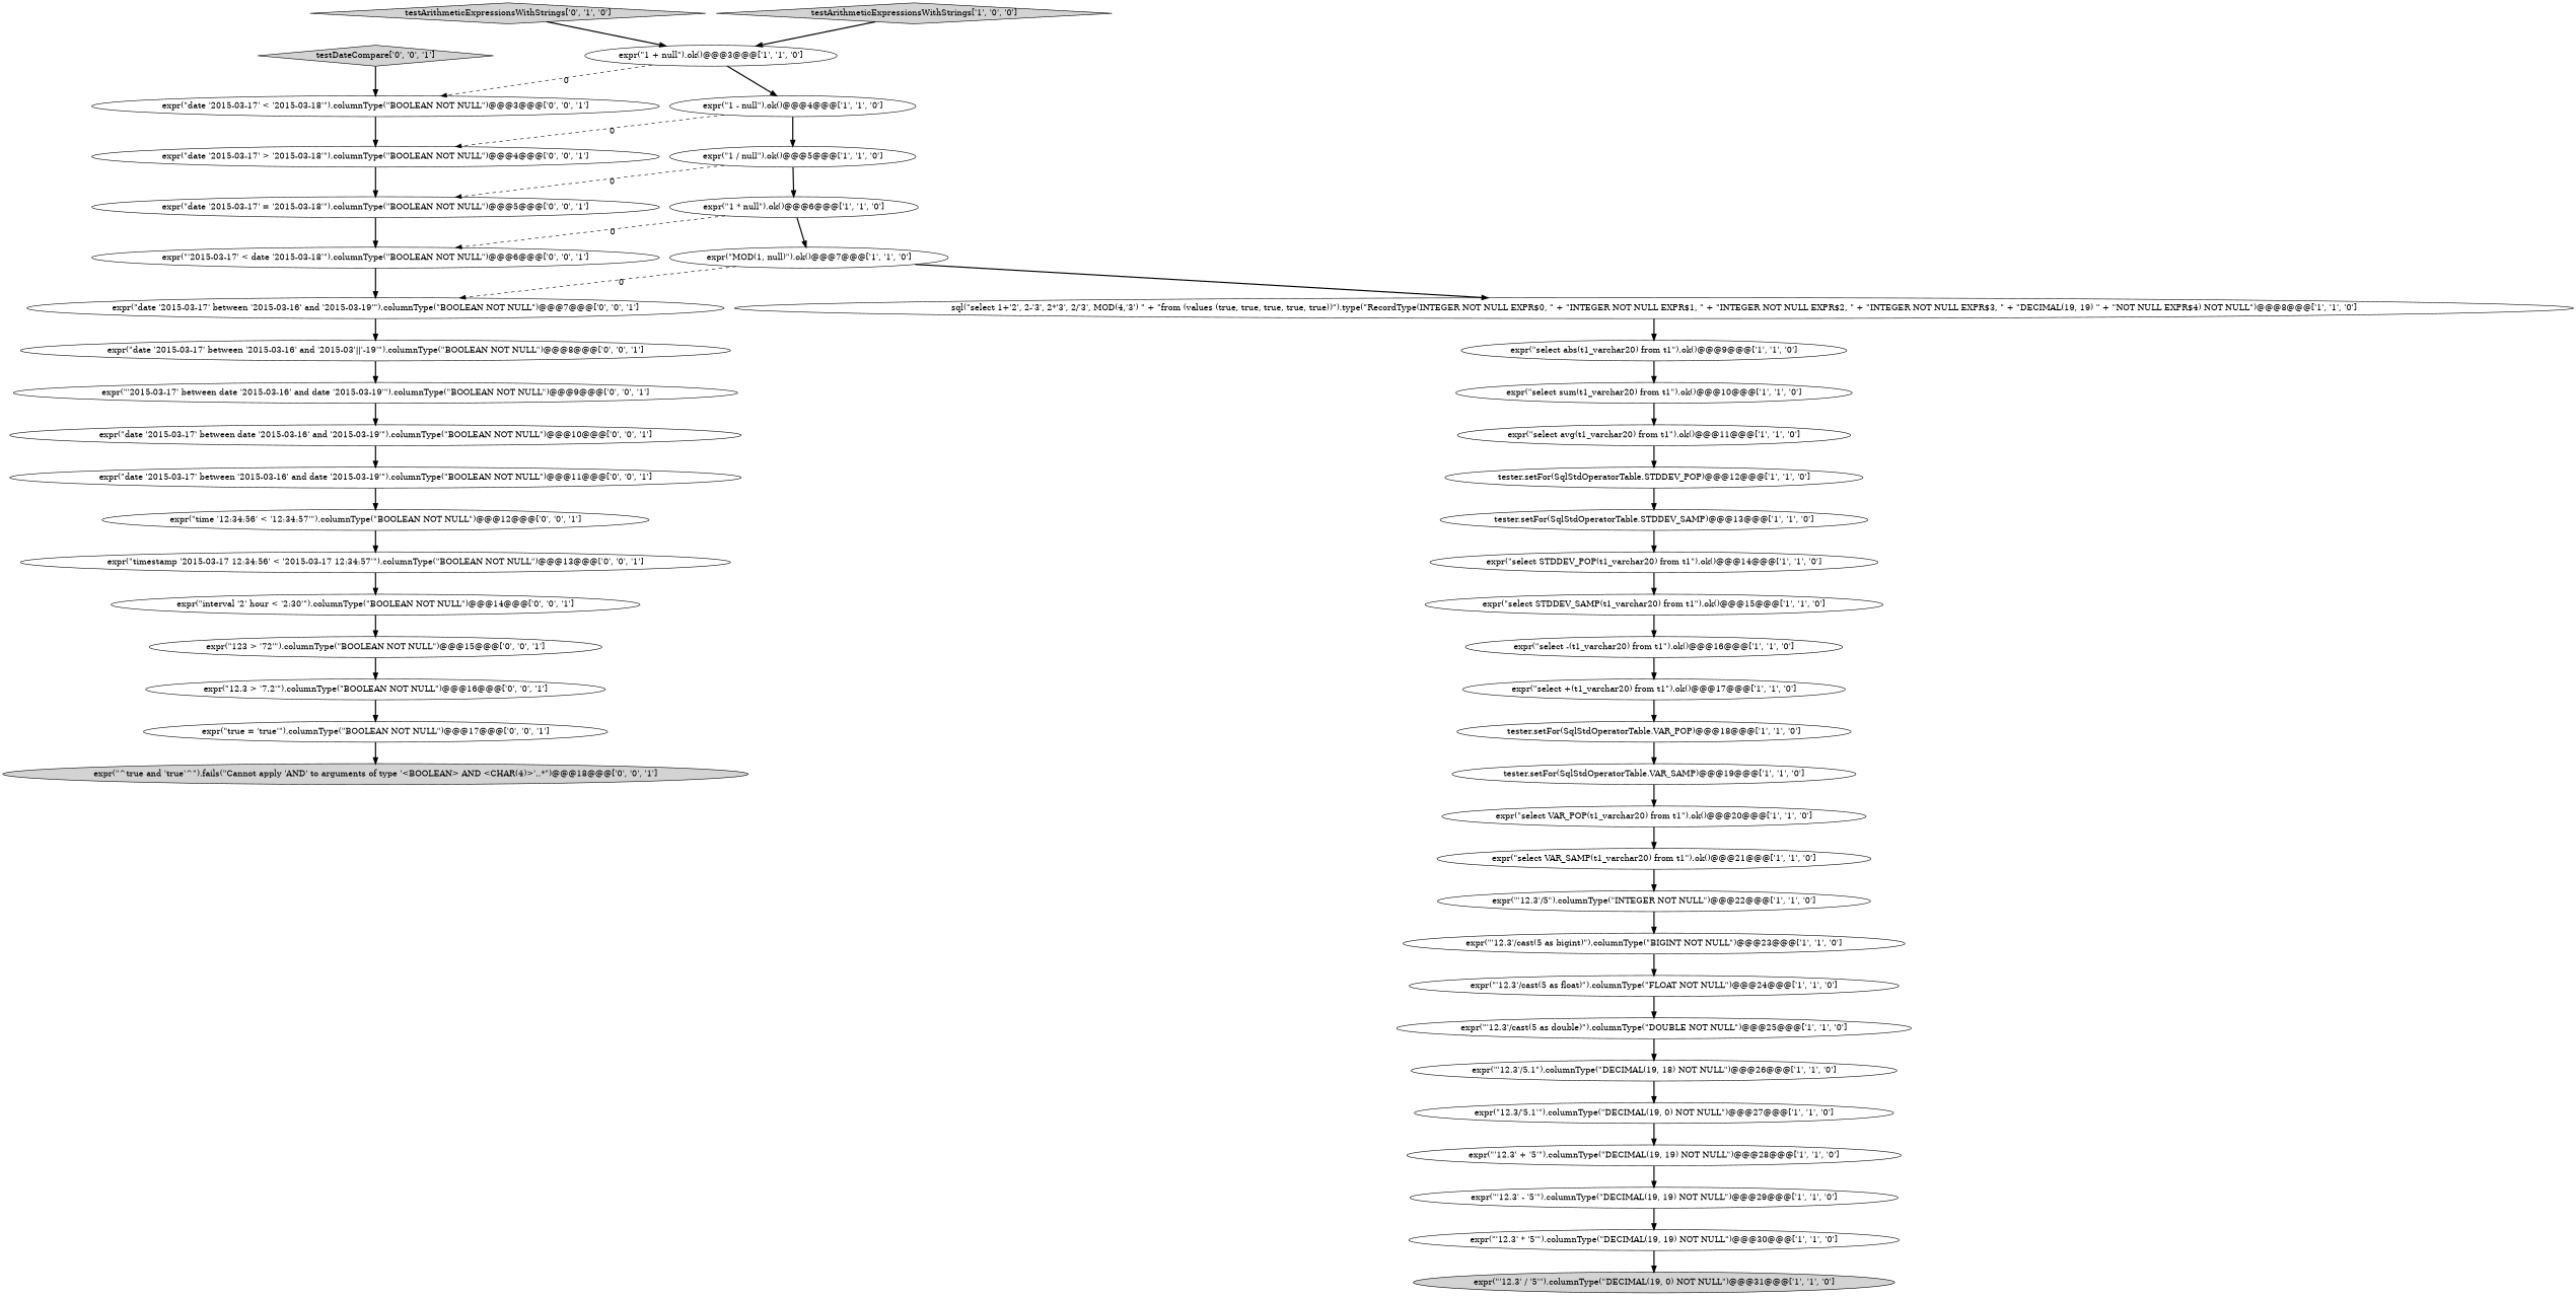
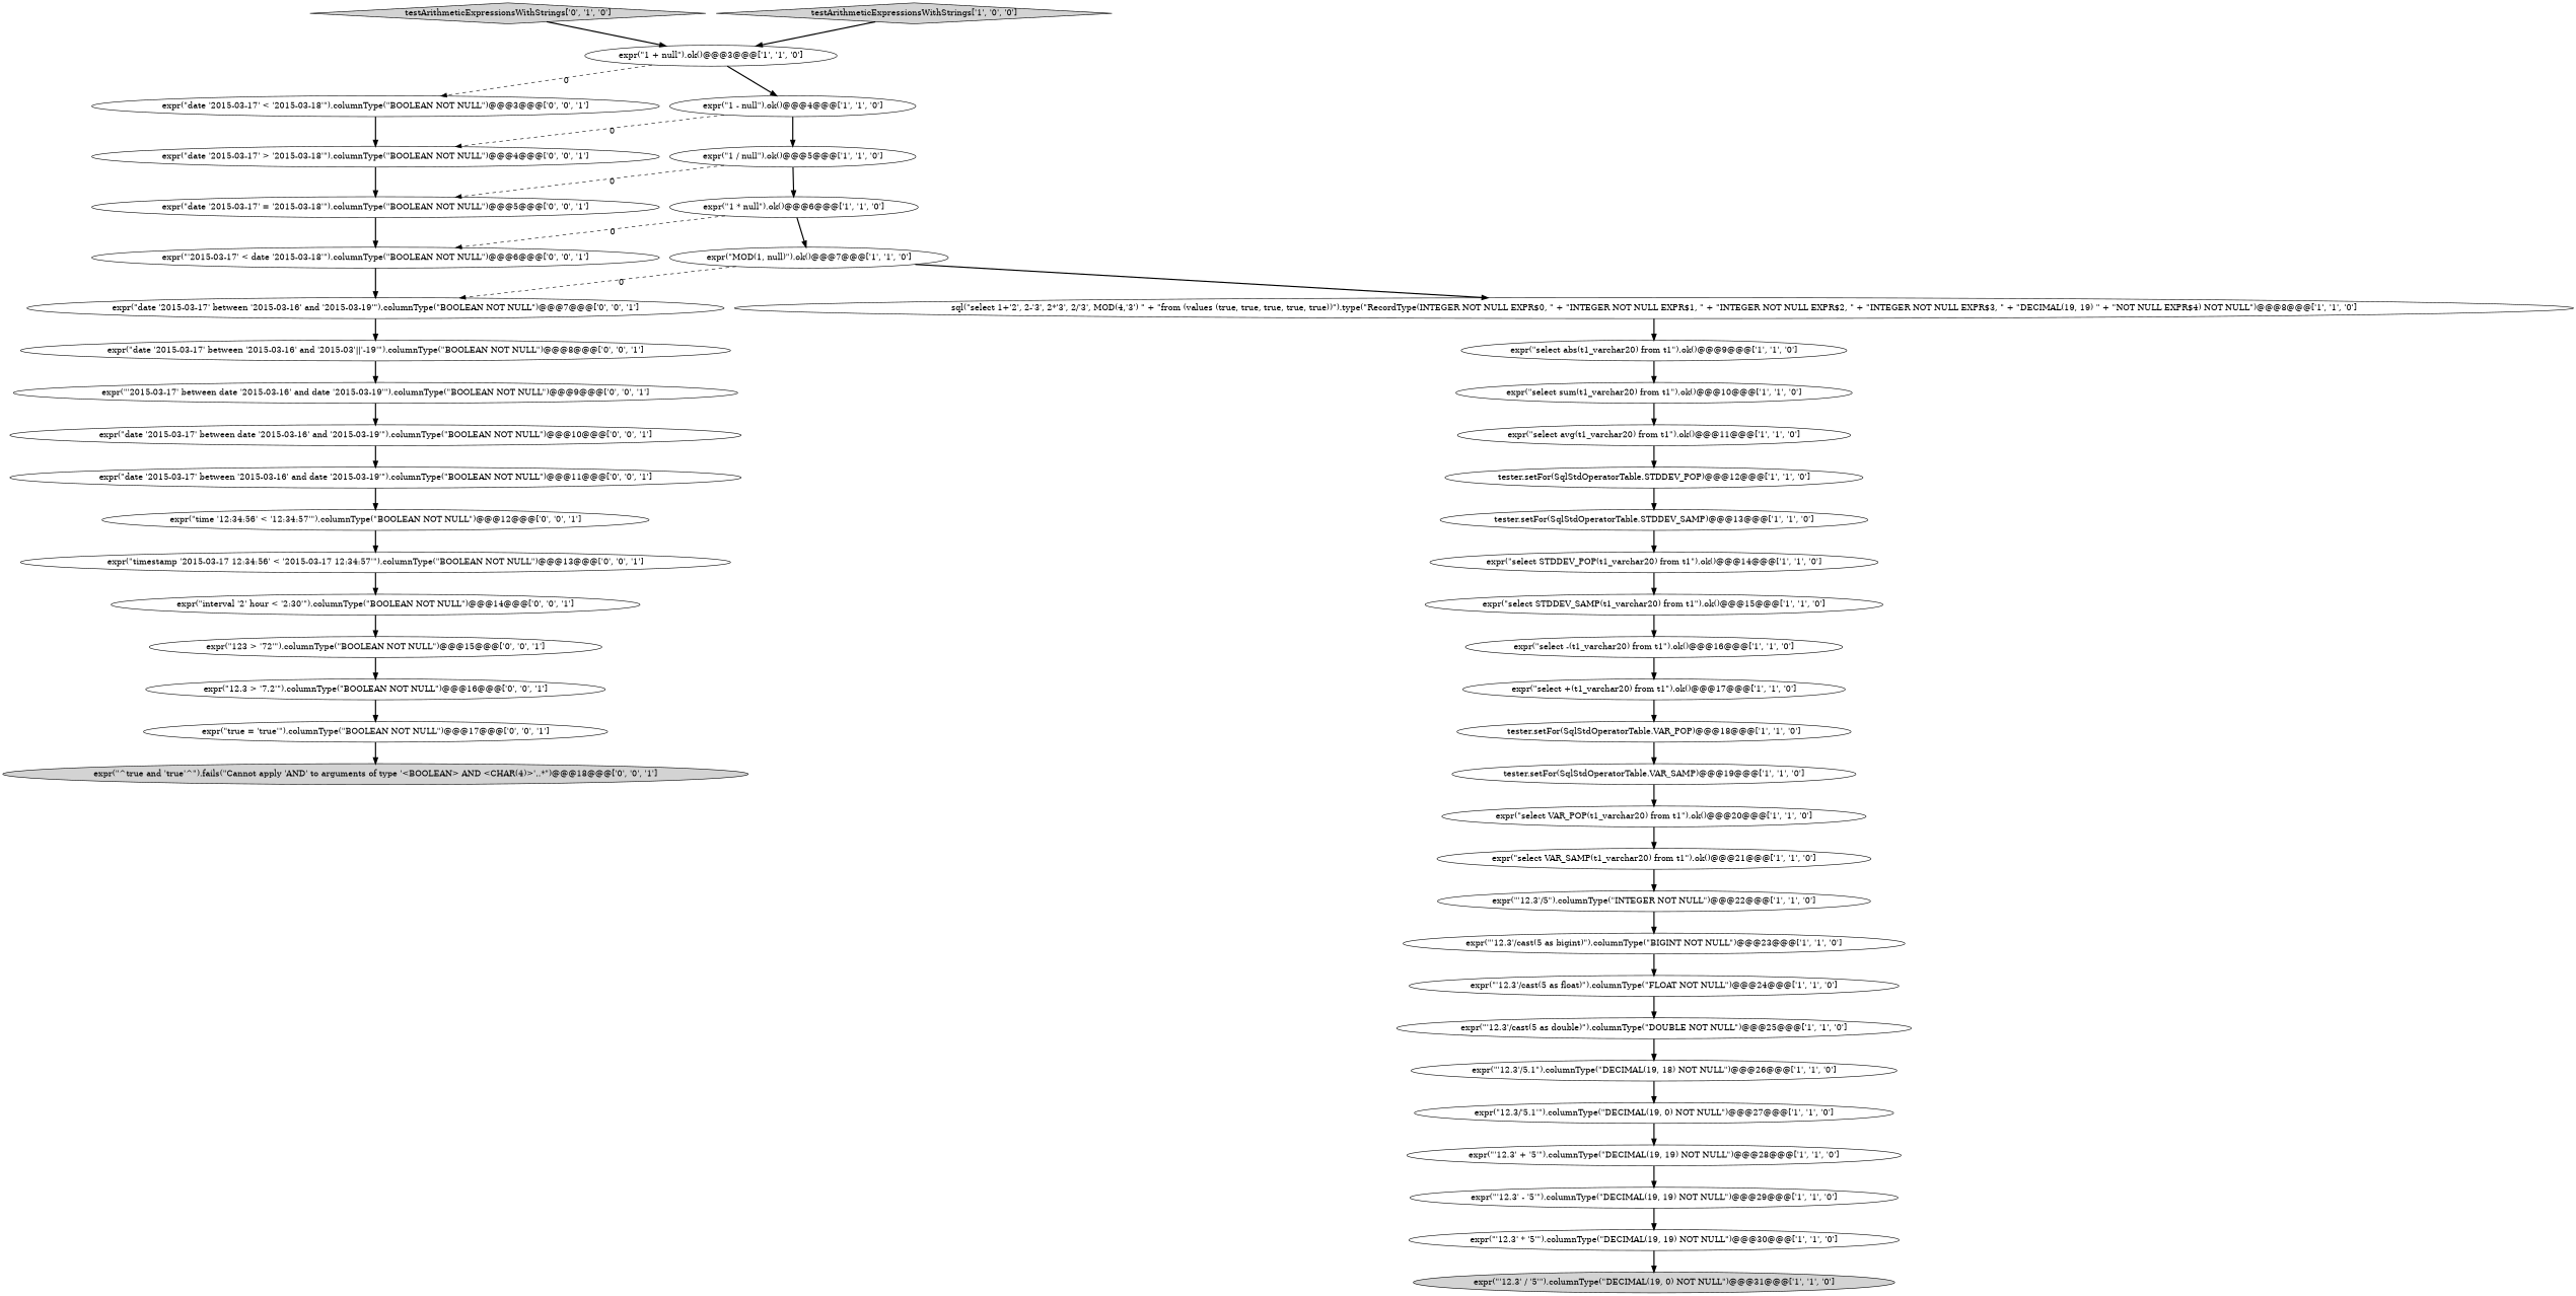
  digraph {
    node [fillcolor=white shape=ellipse style=filled]
    edge [style=bold]
    n1 [label="expr(\"'12.3'/cast(5 as float)\").columnType(\"FLOAT NOT NULL\")@@@24@@@['1', '1', '0']"]
    n2 [label="expr(\"'12.3'/cast(5 as double)\").columnType(\"DOUBLE NOT NULL\")@@@25@@@['1', '1', '0']"]
    n3 [label="expr(\"12.3 > '7.2'\").columnType(\"BOOLEAN NOT NULL\")@@@16@@@['0', '0', '1']"]
    n4 [label="expr(\"true = 'true'\").columnType(\"BOOLEAN NOT NULL\")@@@17@@@['0', '0', '1']"]
    n5 [label="expr(\"date '2015-03-17' = '2015-03-18'\").columnType(\"BOOLEAN NOT NULL\")@@@5@@@['0', '0', '1']"]
    n6 [label="expr(\"'2015-03-17' < date '2015-03-18'\").columnType(\"BOOLEAN NOT NULL\")@@@6@@@['0', '0', '1']"]
    n7 [label="tester.setFor(SqlStdOperatorTable.STDDEV_SAMP)@@@13@@@['1', '1', '0']"]
    n8 [label="expr(\"select STDDEV_POP(t1_varchar20) from t1\").ok()@@@14@@@['1', '1', '0']"]
    n9 [label="expr(\"interval '2' hour < '2:30'\").columnType(\"BOOLEAN NOT NULL\")@@@14@@@['0', '0', '1']"]
    n10 [label="expr(\"123 > '72'\").columnType(\"BOOLEAN NOT NULL\")@@@15@@@['0', '0', '1']"]
    n11 [label="expr(\"date '2015-03-17' between '2015-03-16' and '2015-03-19'\").columnType(\"BOOLEAN NOT NULL\")@@@7@@@['0', '0', '1']"]
    n12 [label="sql(\"select 1+'2', 2-'3', 2*'3', 2/'3', MOD(4,'3') \" + \"from (values (true, true, true, true, true))\").type(\"RecordType(INTEGER NOT NULL EXPR$0, \" + \"INTEGER NOT NULL EXPR$1, \" + \"INTEGER NOT NULL EXPR$2, \" + \"INTEGER NOT NULL EXPR$3, \" + \"DECIMAL(19, 19) \" + \"NOT NULL EXPR$4) NOT NULL\")@@@8@@@['1', '1', '0']"]
    n13 [label="expr(\"select abs(t1_varchar20) from t1\").ok()@@@9@@@['1', '1', '0']"]
    n14 [label="expr(\"date '2015-03-17' > '2015-03-18'\").columnType(\"BOOLEAN NOT NULL\")@@@4@@@['0', '0', '1']"]
    n15 [label="expr(\"select sum(t1_varchar20) from t1\").ok()@@@10@@@['1', '1', '0']"]
    n16 [label="expr(\"select avg(t1_varchar20) from t1\").ok()@@@11@@@['1', '1', '0']"]
    n17 [fillcolor=lightgray label="testArithmeticExpressionsWithStrings['0', '1', '0']" shape=diamond]
    n18 [label="expr(\"1 + null\").ok()@@@3@@@['1', '1', '0']"]
    n19 [label="expr(\"date '2015-03-17' between '2015-03-16' and date '2015-03-19'\").columnType(\"BOOLEAN NOT NULL\")@@@11@@@['0', '0', '1']"]
    n20 [label="expr(\"time '12:34:56' < '12:34:57'\").columnType(\"BOOLEAN NOT NULL\")@@@12@@@['0', '0', '1']"]
    n21 [label="expr(\"1 - null\").ok()@@@4@@@['1', '1', '0']"]
    n22 [label="expr(\"1 / null\").ok()@@@5@@@['1', '1', '0']"]
    n23 [label="expr(\"1 * null\").ok()@@@6@@@['1', '1', '0']"]
    n24 [fillcolor=lightgray label="testArithmeticExpressionsWithStrings['1', '0', '0']" shape=diamond]
    n25 [fillcolor=lightgray label="expr(\"'12.3' / '5'\").columnType(\"DECIMAL(19, 0) NOT NULL\")@@@31@@@['1', '1', '0']"]
    n26 [label="expr(\"'12.3'/5.1\").columnType(\"DECIMAL(19, 18) NOT NULL\")@@@26@@@['1', '1', '0']"]
    n27 [label="expr(\"12.3/'5.1'\").columnType(\"DECIMAL(19, 0) NOT NULL\")@@@27@@@['1', '1', '0']"]
    n28 [label="expr(\"date '2015-03-17' < '2015-03-18'\").columnType(\"BOOLEAN NOT NULL\")@@@3@@@['0', '0', '1']"]
    n29 [label="expr(\"select STDDEV_SAMP(t1_varchar20) from t1\").ok()@@@15@@@['1', '1', '0']"]
    n30 [label="expr(\"select +(t1_varchar20) from t1\").ok()@@@17@@@['1', '1', '0']"]
    n31 [label="tester.setFor(SqlStdOperatorTable.VAR_POP)@@@18@@@['1', '1', '0']"]
    n32 [label="expr(\"select -(t1_varchar20) from t1\").ok()@@@16@@@['1', '1', '0']"]
    n33 [label="expr(\"timestamp '2015-03-17 12:34:56' < '2015-03-17 12:34:57'\").columnType(\"BOOLEAN NOT NULL\")@@@13@@@['0', '0', '1']"]
    n34 [label="tester.setFor(SqlStdOperatorTable.VAR_SAMP)@@@19@@@['1', '1', '0']"]
    n35 [label="expr(\"date '2015-03-17' between date '2015-03-16' and '2015-03-19'\").columnType(\"BOOLEAN NOT NULL\")@@@10@@@['0', '0', '1']"]
    n36 [label="expr(\"select VAR_POP(t1_varchar20) from t1\").ok()@@@20@@@['1', '1', '0']"]
    n37 [label="expr(\"select VAR_SAMP(t1_varchar20) from t1\").ok()@@@21@@@['1', '1', '0']"]
    n38 [label="expr(\"date '2015-03-17' between '2015-03-16' and '2015-03'||'-19'\").columnType(\"BOOLEAN NOT NULL\")@@@8@@@['0', '0', '1']"]
    n39 [label="expr(\"'2015-03-17' between date '2015-03-16' and date '2015-03-19'\").columnType(\"BOOLEAN NOT NULL\")@@@9@@@['0', '0', '1']"]
    n40 [label="expr(\"'12.3' * '5'\").columnType(\"DECIMAL(19, 19) NOT NULL\")@@@30@@@['1', '1', '0']"]
    n41 [label="expr(\"'12.3'/5\").columnType(\"INTEGER NOT NULL\")@@@22@@@['1', '1', '0']"]
    n42 [label="expr(\"'12.3'/cast(5 as bigint)\").columnType(\"BIGINT NOT NULL\")@@@23@@@['1', '1', '0']"]
    n43 [label="tester.setFor(SqlStdOperatorTable.STDDEV_POP)@@@12@@@['1', '1', '0']"]
    n44 [fillcolor=lightgray label="expr(\"^true and 'true'^\").fails(\"Cannot apply 'AND' to arguments of type '<BOOLEAN> AND <CHAR\(4\)>'\..*\")@@@18@@@['0', '0', '1']"]
    n45 [label="expr(\"'12.3' + '5'\").columnType(\"DECIMAL(19, 19) NOT NULL\")@@@28@@@['1', '1', '0']"]
    n46 [label="expr(\"'12.3' - '5'\").columnType(\"DECIMAL(19, 19) NOT NULL\")@@@29@@@['1', '1', '0']"]
    n47 [label="expr(\"MOD(1, null)\").ok()@@@7@@@['1', '1', '0']"]
-   n48 [fillcolor=lightgray label="testDateCompare['0', '0', '1']" shape=diamond]
    n1 -> n2
    n2 -> n26
    n3 -> n4
    n4 -> n44
    n5 -> n6
    n6 -> n11
    n7 -> n8
    n8 -> n29
    n9 -> n10
    n10 -> n3
    n11 -> n38
    n12 -> n13
    n13 -> n15
    n14 -> n5
    n15 -> n16
    n16 -> n43
    n17 -> n18
    n18 -> n21
    n18 -> n28 [label=0 style=dashed]
    n19 -> n20
    n20 -> n33
    n21 -> n14 [label=0 style=dashed]
    n21 -> n22
    n22 -> n5 [label=0 style=dashed]
    n22 -> n23
    n23 -> n6 [label=0 style=dashed]
    n23 -> n47
    n24 -> n18
    n26 -> n27
    n27 -> n45
    n28 -> n14
    n29 -> n32
    n30 -> n31
    n31 -> n34
    n32 -> n30
    n33 -> n9
    n34 -> n36
    n35 -> n19
    n36 -> n37
    n37 -> n41
    n38 -> n39
    n39 -> n35
    n40 -> n25
    n41 -> n42
    n42 -> n1
    n43 -> n7
    n45 -> n46
    n46 -> n40
    n47 -> n11 [label=0 style=dashed]
    n47 -> n12
-   n48 -> n28
  }
